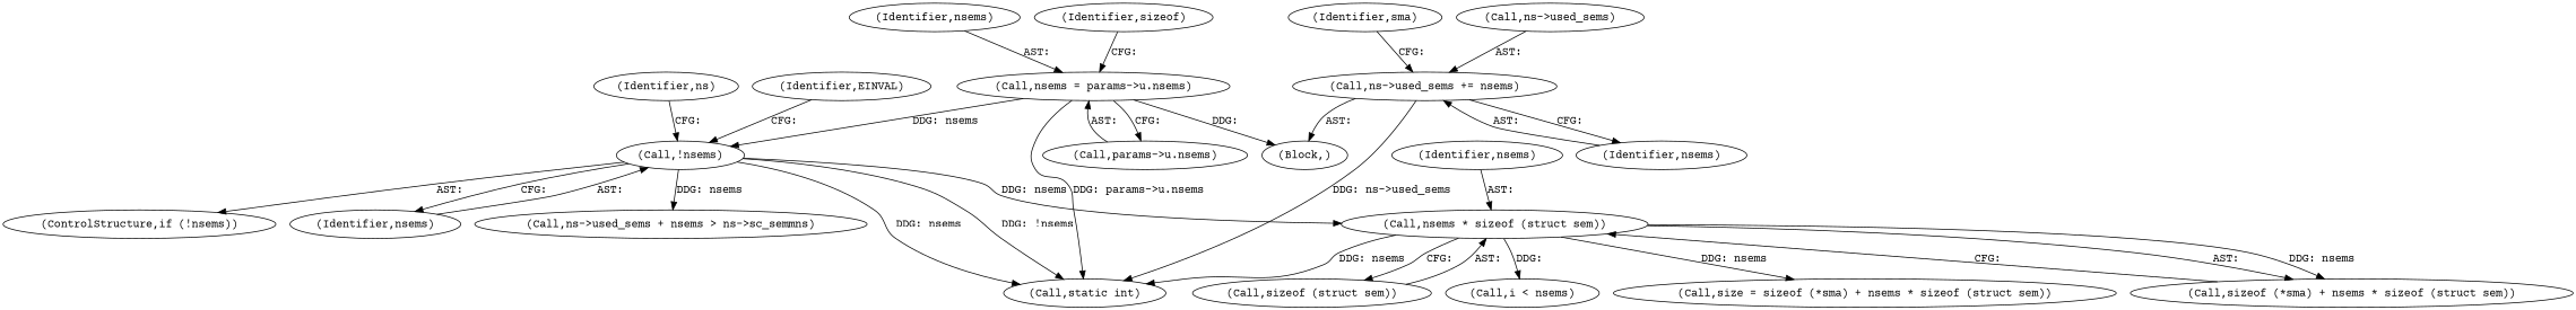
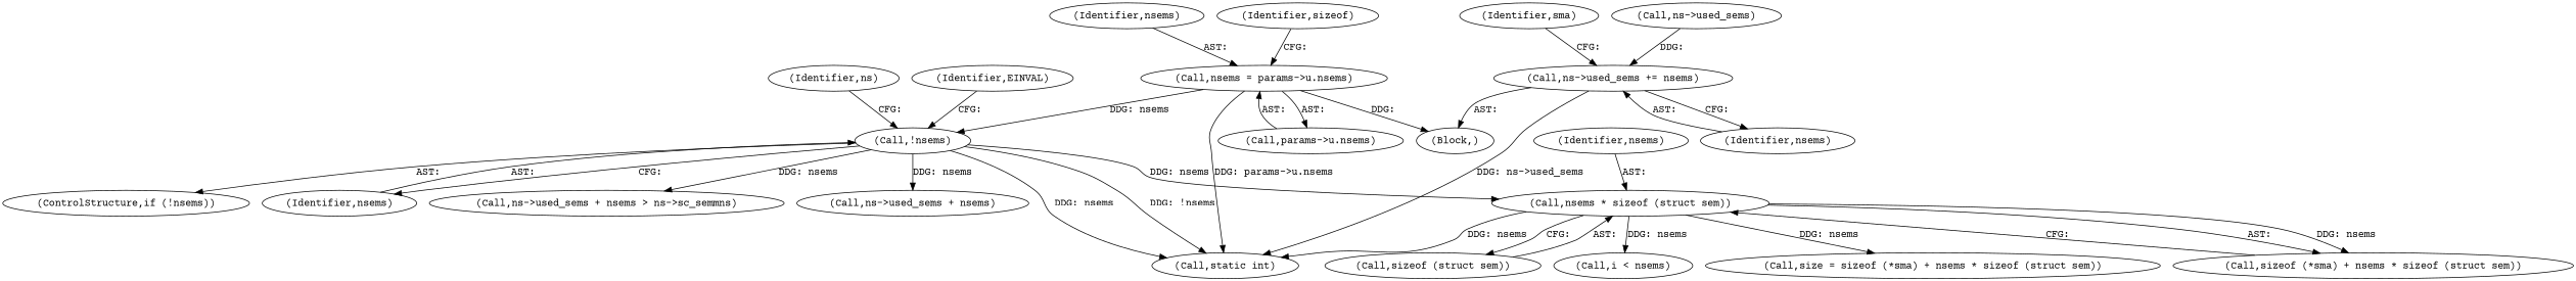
  digraph {
    fontname="Courier Prime"
    node [fontname="Courier Prime"]
    edge [fontname="Courier Prime"]
    n1 [label="(Call,ns->used_sems += nsems)"]
    n2 [label="(Identifier,nsems)"]
    n3 [label="(Block,)"]
    n4 [label="(Call,static int)"]
    n5 [label="(Call,nsems * sizeof (struct sem))"]
    n6 [label="(Call,size = sizeof (*sma) + nsems * sizeof (struct sem))"]
    n7 [label="(Call,sizeof (*sma) + nsems * sizeof (struct sem))"]
    n8 [label="(Call,sizeof (struct sem))"]
    n9 [label="(Call,i < nsems)"]
    n10 [label="(Call,!nsems)"]
    n11 [label="(ControlStructure,if (!nsems))"]
    n12 [label="(Identifier,nsems)"]
    n13 [label="(Call,ns->used_sems + nsems > ns->sc_semmns)"]
+   n14 [label="(Call,ns->used_sems + nsems)"]
    n15 [label="(Call,nsems = params->u.nsems)"]
    n16 [label="(Call,params->u.nsems)"]
    n17 [label="(Identifier,nsems)"]
    n18 [label="(Identifier,nsems)"]
    n19 [label="(Identifier,ns)"]
    n20 [label="(Identifier,EINVAL)"]
    n21 [label="(Identifier,sizeof)"]
    n22 [label="(Identifier,sma)"]
    n23 [label="(Call,ns->used_sems)"]
    n1 -> n2 [label="CFG: "]
    n1 -> n3 [label="AST: "]
    n1 -> n4 [label="DDG: ns->used_sems"]
    n2 -> n1 [label="AST: "]
    n5 -> n4 [label="DDG: nsems"]
    n5 -> n6 [label="DDG: nsems"]
    n5 -> n7 [label="AST: "]
    n5 -> n7 [label="DDG: nsems"]
    n5 -> n8 [label="CFG: "]
-   n5 -> n9 [label="DDG: "]
+   n5 -> n9 [label="DDG: nsems"]
    n7 -> n5 [label="CFG: "]
    n8 -> n5 [label="AST: "]
    n10 -> n4 [label="DDG: !nsems"]
    n10 -> n4 [label="DDG: nsems"]
    n10 -> n5 [label="DDG: nsems"]
    n10 -> n11 [label="AST: "]
    n10 -> n12 [label="CFG: "]
    n10 -> n13 [label="DDG: nsems"]
+   n10 -> n14 [label="DDG: nsems"]
    n12 -> n10 [label="AST: "]
    n15 -> n3 [label="DDG: "]
    n15 -> n4 [label="DDG: params->u.nsems"]
    n15 -> n10 [label="DDG: nsems"]
-   n15 -> n16 [label="CFG: "]
+   n15 -> n16 [label="AST: "]
    n16 -> n15 [label="AST: "]
    n17 -> n15 [label="AST: "]
    n18 -> n5 [label="AST: "]
    n19 -> n10 [label="CFG: "]
    n20 -> n10 [label="CFG: "]
    n21 -> n15 [label="CFG: "]
    n22 -> n1 [label="CFG: "]
-   n23 -> n1 [label="AST: "]
+   n23 -> n1 [label="DDG: "]
  }
